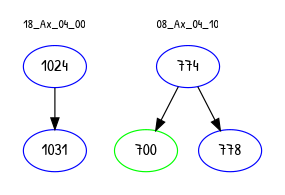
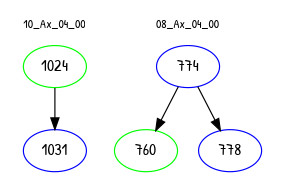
  digraph {
    fontname="Patrick Hand"
    node [color=blue fontname="Patrick Hand"]
    edge [color=black fontname="Patrick Hand"]
-   n1 [label=1024]
+   n1 [color=green label=1024]
    n2 [label=1031]
    n3 [label=774]
-   n4 [color=green label=700]
+   n4 [color=green label=760]
    n5 [label=778]
    subgraph cluster_1 {
      color=white
      fontsize=10
-     label="18_Ax_04_00"
+     label="10_Ax_04_00"
      n1
      n2
    }
    subgraph cluster_2 {
      color=white
      fontsize=10
-     label="08_Ax_04_10"
+     label="08_Ax_04_00"
      n3
      n4
      n5
    }
    n1 -> n2
    n3 -> n4
    n3 -> n5
  }
